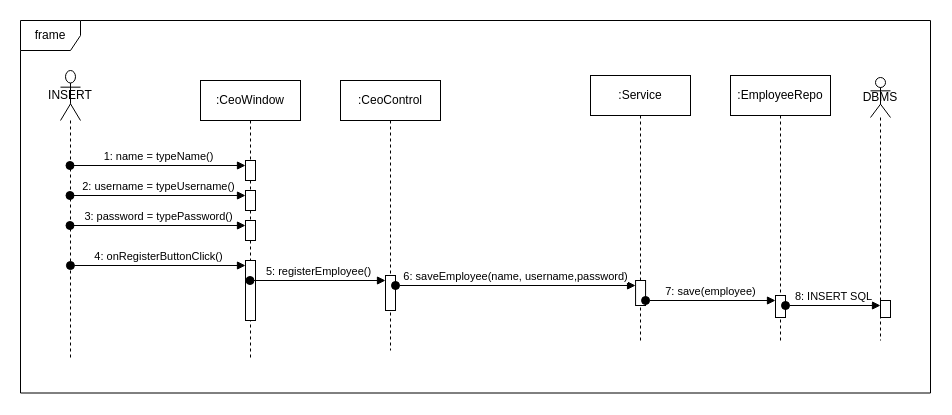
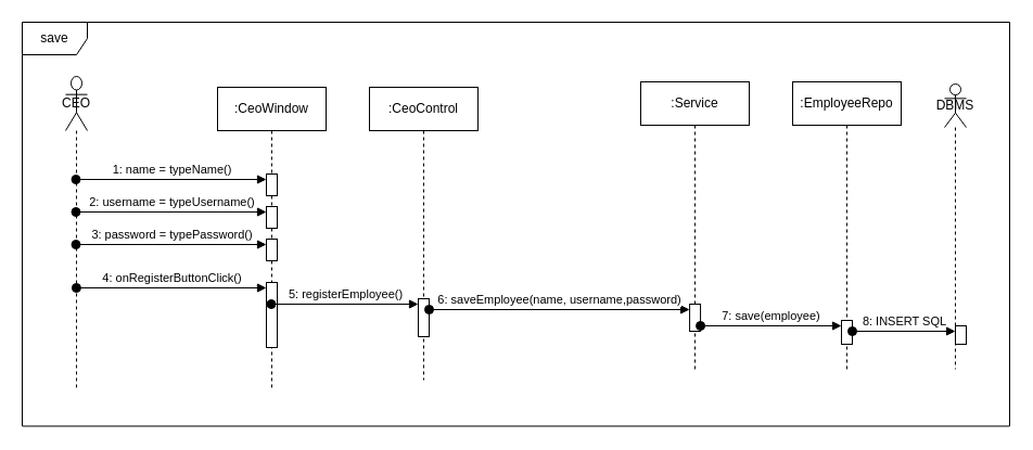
  <mxCell id="0" />
  <mxCell id="1" parent="0" />
- <mxCell id="2" value="frame" style="shape=umlFrame;whiteSpace=wrap;html=1;pointerEvents=0;" parent="1" vertex="1"><mxGeometry x="20" y="20" width="910" height="372.5" as="geometry" /></mxCell>
- <mxCell id="3" value="INSERT" style="shape=umlLifeline;perimeter=lifelinePerimeter;whiteSpace=wrap;html=1;container=1;dropTarget=0;collapsible=0;recursiveResize=0;outlineConnect=0;portConstraint=eastwest;newEdgeStyle={&quot;curved&quot;:0,&quot;rounded&quot;:0};participant=umlActor;size=50;" parent="1" vertex="1"><mxGeometry x="60" y="70" width="20" height="290" as="geometry" /></mxCell>
+ <mxCell id="2" value="save" style="shape=umlFrame;whiteSpace=wrap;html=1;pointerEvents=0;" parent="1" vertex="1"><mxGeometry x="20" y="20" width="910" height="372.5" as="geometry" /></mxCell>
+ <mxCell id="3" value="CEO" style="shape=umlLifeline;perimeter=lifelinePerimeter;whiteSpace=wrap;html=1;container=1;dropTarget=0;collapsible=0;recursiveResize=0;outlineConnect=0;portConstraint=eastwest;newEdgeStyle={&quot;curved&quot;:0,&quot;rounded&quot;:0};participant=umlActor;size=50;" parent="1" vertex="1"><mxGeometry x="60" y="70" width="20" height="290" as="geometry" /></mxCell>
  <mxCell id="4" value=":CeoWindow" style="shape=umlLifeline;perimeter=lifelinePerimeter;whiteSpace=wrap;html=1;container=1;dropTarget=0;collapsible=0;recursiveResize=0;outlineConnect=0;portConstraint=eastwest;newEdgeStyle={&quot;curved&quot;:0,&quot;rounded&quot;:0};" parent="1" vertex="1"><mxGeometry x="200" y="80" width="100" height="280" as="geometry" /></mxCell>
  <mxCell id="5" value="" style="html=1;points=[[0,0,0,0,5],[0,1,0,0,-5],[1,0,0,0,5],[1,1,0,0,-5]];perimeter=orthogonalPerimeter;outlineConnect=0;targetShapes=umlLifeline;portConstraint=eastwest;newEdgeStyle={&quot;curved&quot;:0,&quot;rounded&quot;:0};" parent="4" vertex="1"><mxGeometry x="45" y="80" width="10" height="20" as="geometry" /></mxCell>
  <mxCell id="6" value="" style="html=1;points=[[0,0,0,0,5],[0,1,0,0,-5],[1,0,0,0,5],[1,1,0,0,-5]];perimeter=orthogonalPerimeter;outlineConnect=0;targetShapes=umlLifeline;portConstraint=eastwest;newEdgeStyle={&quot;curved&quot;:0,&quot;rounded&quot;:0};" parent="4" vertex="1"><mxGeometry x="45" y="110" width="10" height="20" as="geometry" /></mxCell>
  <mxCell id="7" value="" style="html=1;points=[[0,0,0,0,5],[0,1,0,0,-5],[1,0,0,0,5],[1,1,0,0,-5]];perimeter=orthogonalPerimeter;outlineConnect=0;targetShapes=umlLifeline;portConstraint=eastwest;newEdgeStyle={&quot;curved&quot;:0,&quot;rounded&quot;:0};" parent="4" vertex="1"><mxGeometry x="45" y="140" width="10" height="20" as="geometry" /></mxCell>
  <mxCell id="8" value="" style="html=1;points=[[0,0,0,0,5],[0,1,0,0,-5],[1,0,0,0,5],[1,1,0,0,-5]];perimeter=orthogonalPerimeter;outlineConnect=0;targetShapes=umlLifeline;portConstraint=eastwest;newEdgeStyle={&quot;curved&quot;:0,&quot;rounded&quot;:0};" parent="4" vertex="1"><mxGeometry x="45" y="180" width="10" height="60" as="geometry" /></mxCell>
  <mxCell id="9" value=":CeoControl" style="shape=umlLifeline;perimeter=lifelinePerimeter;whiteSpace=wrap;html=1;container=1;dropTarget=0;collapsible=0;recursiveResize=0;outlineConnect=0;portConstraint=eastwest;newEdgeStyle={&quot;curved&quot;:0,&quot;rounded&quot;:0};" parent="1" vertex="1"><mxGeometry x="340" y="80" width="100" height="270" as="geometry" /></mxCell>
  <mxCell id="10" value="" style="html=1;points=[[0,0,0,0,5],[0,1,0,0,-5],[1,0,0,0,5],[1,1,0,0,-5]];perimeter=orthogonalPerimeter;outlineConnect=0;targetShapes=umlLifeline;portConstraint=eastwest;newEdgeStyle={&quot;curved&quot;:0,&quot;rounded&quot;:0};" parent="9" vertex="1"><mxGeometry x="45" y="195" width="10" height="35" as="geometry" /></mxCell>
  <mxCell id="11" value=":Service" style="shape=umlLifeline;perimeter=lifelinePerimeter;whiteSpace=wrap;html=1;container=1;dropTarget=0;collapsible=0;recursiveResize=0;outlineConnect=0;portConstraint=eastwest;newEdgeStyle={&quot;curved&quot;:0,&quot;rounded&quot;:0};" parent="1" vertex="1"><mxGeometry x="590" y="75" width="100" height="265" as="geometry" /></mxCell>
  <mxCell id="12" value="" style="html=1;points=[[0,0,0,0,5],[0,1,0,0,-5],[1,0,0,0,5],[1,1,0,0,-5]];perimeter=orthogonalPerimeter;outlineConnect=0;targetShapes=umlLifeline;portConstraint=eastwest;newEdgeStyle={&quot;curved&quot;:0,&quot;rounded&quot;:0};" parent="11" vertex="1"><mxGeometry x="45.07" y="205" width="10" height="25" as="geometry" /></mxCell>
  <mxCell id="13" value="1: name = typeName()" style="html=1;verticalAlign=bottom;startArrow=oval;endArrow=block;startSize=8;curved=0;rounded=0;entryX=0;entryY=0;entryDx=0;entryDy=5;" parent="1" source="3" target="5" edge="1"><mxGeometry relative="1" as="geometry"><mxPoint x="155" y="165" as="sourcePoint" /></mxGeometry></mxCell>
  <mxCell id="14" value="2: username = typeUsername()" style="html=1;verticalAlign=bottom;startArrow=oval;endArrow=block;startSize=8;curved=0;rounded=0;entryX=0;entryY=0;entryDx=0;entryDy=5;" parent="1" source="3" target="6" edge="1"><mxGeometry relative="1" as="geometry"><mxPoint x="89.929" y="195" as="sourcePoint" /></mxGeometry></mxCell>
  <mxCell id="15" value="3: password = typePassword()" style="html=1;verticalAlign=bottom;startArrow=oval;endArrow=block;startSize=8;curved=0;rounded=0;entryX=0;entryY=0;entryDx=0;entryDy=5;" parent="1" source="3" target="7" edge="1"><mxGeometry relative="1" as="geometry"><mxPoint x="175" y="235" as="sourcePoint" /></mxGeometry></mxCell>
  <mxCell id="16" value="4: onRegisterButtonClick()" style="html=1;verticalAlign=bottom;startArrow=oval;endArrow=block;startSize=8;curved=0;rounded=0;entryX=0;entryY=0;entryDx=0;entryDy=5;" parent="1" target="8" edge="1"><mxGeometry relative="1" as="geometry"><mxPoint x="69.929" y="265" as="sourcePoint" /></mxGeometry></mxCell>
  <mxCell id="17" value="5: registerEmployee()" style="html=1;verticalAlign=bottom;startArrow=oval;endArrow=block;startSize=8;curved=0;rounded=0;entryX=0;entryY=0;entryDx=0;entryDy=5;" parent="1" source="4" target="10" edge="1"><mxGeometry relative="1" as="geometry"><mxPoint x="315" y="280" as="sourcePoint" /></mxGeometry></mxCell>
  <mxCell id="18" value="6: saveEmployee(name, username,password)" style="html=1;verticalAlign=bottom;startArrow=oval;endArrow=block;startSize=8;curved=0;rounded=0;entryX=0;entryY=0;entryDx=0;entryDy=5;" parent="1" source="10" target="12" edge="1"><mxGeometry relative="1" as="geometry"><mxPoint x="389.999" y="290" as="sourcePoint" /></mxGeometry></mxCell>
  <mxCell id="19" value=":EmployeeRepo" style="shape=umlLifeline;perimeter=lifelinePerimeter;whiteSpace=wrap;html=1;container=1;dropTarget=0;collapsible=0;recursiveResize=0;outlineConnect=0;portConstraint=eastwest;newEdgeStyle={&quot;curved&quot;:0,&quot;rounded&quot;:0};" vertex="1" parent="1"><mxGeometry x="730" y="75" width="100" height="265" as="geometry" /></mxCell>
  <mxCell id="20" value="" style="html=1;points=[[0,0,0,0,5],[0,1,0,0,-5],[1,0,0,0,5],[1,1,0,0,-5]];perimeter=orthogonalPerimeter;outlineConnect=0;targetShapes=umlLifeline;portConstraint=eastwest;newEdgeStyle={&quot;curved&quot;:0,&quot;rounded&quot;:0};" vertex="1" parent="19"><mxGeometry x="45" y="220" width="10" height="22" as="geometry" /></mxCell>
  <mxCell id="21" value="7: save(employee)" style="html=1;verticalAlign=bottom;startArrow=oval;endArrow=block;startSize=8;curved=0;rounded=0;entryX=0;entryY=0;entryDx=0;entryDy=5;" edge="1" target="20" parent="1" source="12"><mxGeometry relative="1" as="geometry"><mxPoint x="855" y="93" as="sourcePoint" /></mxGeometry></mxCell>
  <mxCell id="22" value="DBMS" style="shape=umlLifeline;perimeter=lifelinePerimeter;whiteSpace=wrap;html=1;container=1;dropTarget=0;collapsible=0;recursiveResize=0;outlineConnect=0;portConstraint=eastwest;newEdgeStyle={&quot;curved&quot;:0,&quot;rounded&quot;:0};participant=umlActor;" vertex="1" parent="1"><mxGeometry x="870" y="77" width="20" height="263" as="geometry" /></mxCell>
  <mxCell id="23" style="edgeStyle=orthogonalEdgeStyle;rounded=0;orthogonalLoop=1;jettySize=auto;html=1;curved=0;exitX=0;exitY=0;exitDx=0;exitDy=5;exitPerimeter=0;" edge="1" parent="22" source="24"><mxGeometry relative="1" as="geometry"><mxPoint x="9.793" y="228.034" as="targetPoint" /></mxGeometry></mxCell>
  <mxCell id="24" value="" style="html=1;points=[[0,0,0,0,5],[0,1,0,0,-5],[1,0,0,0,5],[1,1,0,0,-5]];perimeter=orthogonalPerimeter;outlineConnect=0;targetShapes=umlLifeline;portConstraint=eastwest;newEdgeStyle={&quot;curved&quot;:0,&quot;rounded&quot;:0};" vertex="1" parent="22"><mxGeometry x="10" y="223" width="10" height="17" as="geometry" /></mxCell>
  <mxCell id="25" value="8: INSERT SQL" style="html=1;verticalAlign=bottom;startArrow=oval;endArrow=block;startSize=8;curved=0;rounded=0;entryX=0;entryY=0;entryDx=0;entryDy=5;" edge="1" target="24" parent="1" source="20"><mxGeometry relative="1" as="geometry"><mxPoint x="825" y="258" as="sourcePoint" /></mxGeometry></mxCell>
